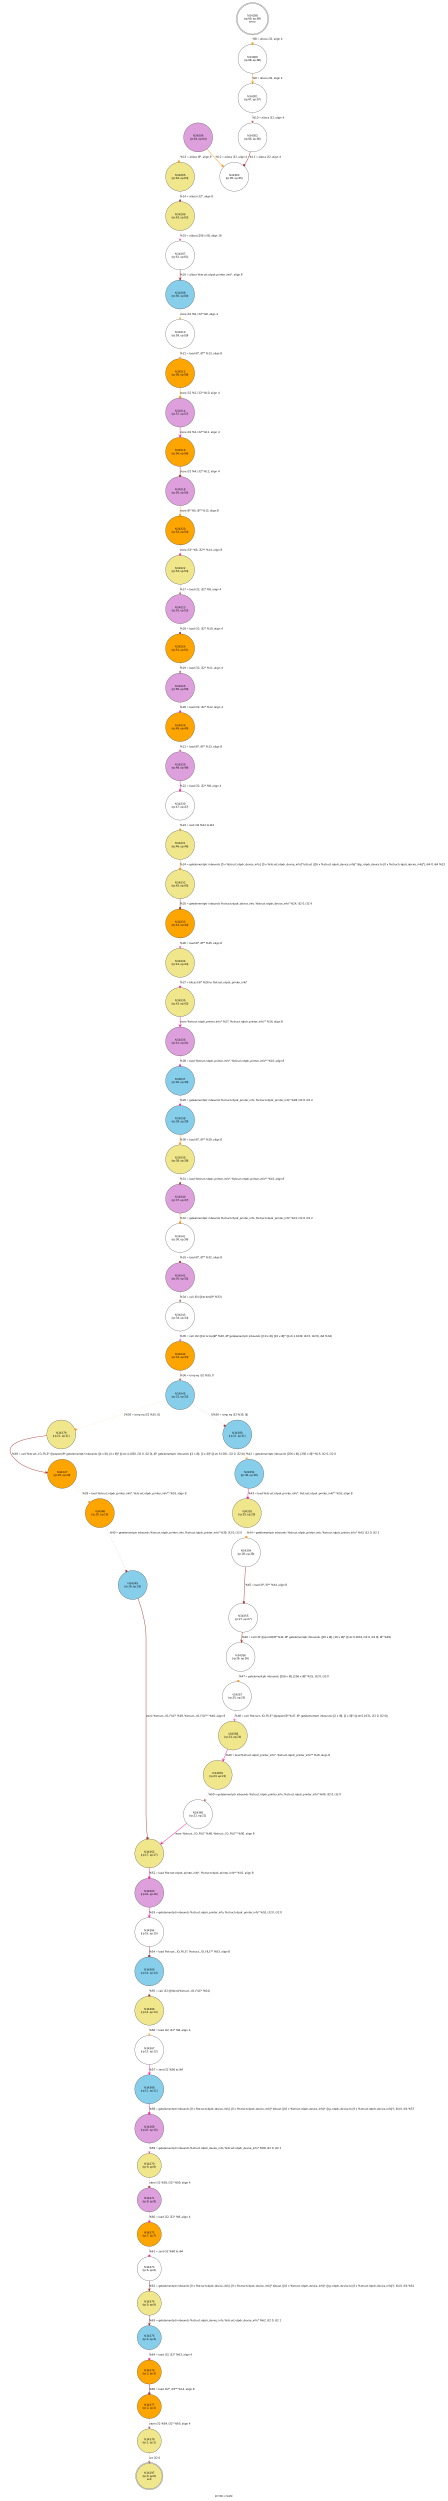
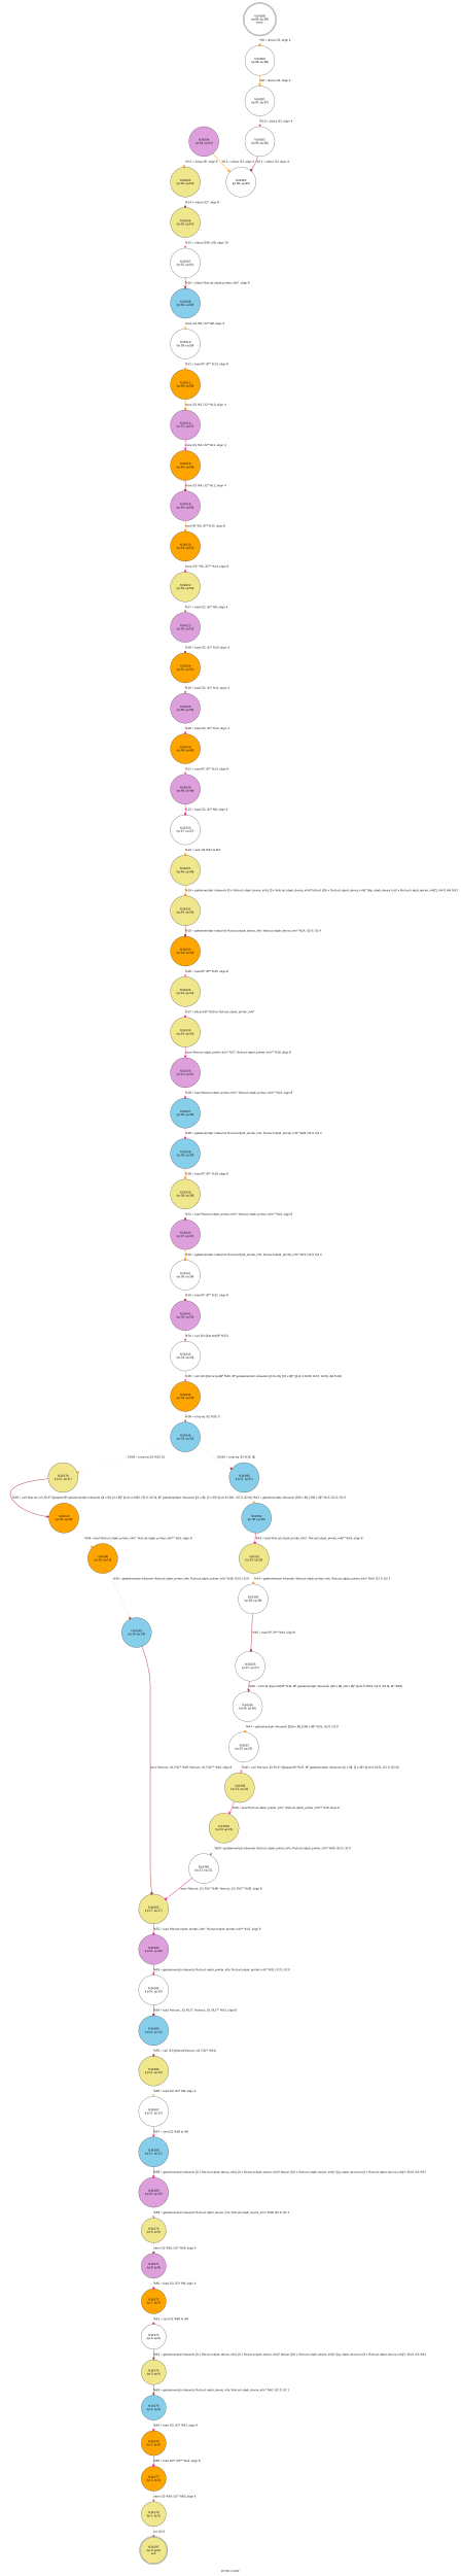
  digraph {
    fontname=Nunito
    label=printer_create
    node [fillcolor=khaki fontname=Nunito shape=circle style=filled]
    edge [arrowhead=box color=brown fontname=Nunito style=bold]
    n1 [label="N34297\n(rp:0, ep:0)\nexit" shape=doublecircle]
    n2 [fillcolor=white label="N34298\n(rp:69, ep:69)\nentry" shape=doublecircle]
    n3 [fillcolor=white label="N34300\n(rp:68, ep:68)"]
    n4 [fillcolor=white label="N34301\n(rp:67, ep:67)"]
    n5 [fillcolor=white label="N34302\n(rp:66, ep:66)"]
    n6 [fillcolor=white label="N34303\n(rp:65, ep:65)"]
    n7 [fillcolor=plum label="N34304\n(rp:64, ep:64)"]
    n8 [label="N34305\n(rp:63, ep:63)"]
    n9 [label="N34306\n(rp:62, ep:62)"]
    n10 [fillcolor=white label="N34307\n(rp:61, ep:61)"]
    n11 [fillcolor=skyblue label="N34308\n(rp:60, ep:60)"]
    n12 [fillcolor=white label="N34310\n(rp:59, ep:59)"]
    n13 [fillcolor=orange label="N34312\n(rp:58, ep:58)"]
    n14 [fillcolor=plum label="N34314\n(rp:57, ep:57)"]
    n15 [fillcolor=orange label="N34316\n(rp:56, ep:56)"]
    n16 [fillcolor=plum label="N34318\n(rp:55, ep:55)"]
    n17 [fillcolor=orange label="N34320\n(rp:54, ep:54)"]
    n18 [label="N34322\n(rp:53, ep:53)"]
    n19 [fillcolor=plum label="N34323\n(rp:52, ep:52)"]
    n20 [fillcolor=orange label="N34324\n(rp:51, ep:51)"]
    n21 [fillcolor=plum label="N34325\n(rp:50, ep:50)"]
    n22 [fillcolor=orange label="N34326\n(rp:49, ep:49)"]
    n23 [fillcolor=plum label="N34329\n(rp:48, ep:48)"]
    n24 [fillcolor=white label="N34330\n(rp:47, ep:47)"]
    n25 [label="N34331\n(rp:46, ep:46)"]
    n26 [label="N34332\n(rp:45, ep:45)"]
    n27 [fillcolor=orange label="N34333\n(rp:44, ep:44)"]
    n28 [label="N34334\n(rp:43, ep:43)"]
    n29 [label="N34335\n(rp:42, ep:42)"]
    n30 [fillcolor=plum label="N34336\n(rp:41, ep:41)"]
    n31 [fillcolor=skyblue label="N39337\n(rp:40, ep:40)"]
    n32 [fillcolor=skyblue label="N34338\n(rp:39, ep:39)"]
    n33 [label="N34339\n(rp:38, ep:38)"]
    n34 [fillcolor=plum label="N34340\n(rp:37, ep:37)"]
    n35 [fillcolor=white label="N34341\n(rp:36, ep:36)"]
    n36 [fillcolor=plum label="N34342\n(rp:35, ep:35)"]
    n37 [fillcolor=white label="N34343\n(rp:34, ep:34)"]
    n38 [fillcolor=orange label="N34344\n(rp:33, ep:33)"]
    n39 [fillcolor=skyblue label="N34345\n(rp:32, ep:32)"]
    n40 [label="N34379\n(rp:21, ep:21)"]
    n41 [fillcolor=skyblue label="N34380\n(rp:31, ep:31)"]
    n42 [fillcolor=orange label="N34347\n(rp:20, ep:20)"]
    n43 [fillcolor=skyblue label="N34352\n(rp:30, ep:30)"]
    n44 [fillcolor=orange label="N34348\n(rp:19, ep:19)"]
    n45 [label="N34353\n(rp:29, ep:29)"]
    n46 [fillcolor=skyblue label="N34349\n(rp:18, ep:18)"]
    n47 [label="N34362\n(rp:17, ep:17)"]
    n48 [fillcolor=plum label="N34363\n(rp:16, ep:16)"]
    n49 [fillcolor=white label="N34364\n(rp:15, ep:15)"]
    n50 [fillcolor=white label="N34354\n(rp:28, ep:28)"]
    n51 [fillcolor=white label="N34355\n(rp:27, ep:27)"]
    n52 [fillcolor=white label="N34356\n(rp:26, ep:26)"]
    n53 [fillcolor=white label="N34357\n(rp:25, ep:25)"]
    n54 [label="N34358\n(rp:24, ep:24)"]
    n55 [label="N34359\n(rp:23, ep:23)"]
    n56 [fillcolor=white label="N34360\n(rp:22, ep:22)"]
    n57 [fillcolor=skyblue label="N34365\n(rp:14, ep:14)"]
    n58 [label="N34366\n(rp:13, ep:13)"]
    n59 [fillcolor=white label="N34367\n(rp:12, ep:12)"]
    n60 [fillcolor=skyblue label="N34368\n(rp:11, ep:11)"]
    n61 [fillcolor=plum label="N34369\n(rp:10, ep:10)"]
    n62 [label="N34370\n(rp:9, ep:9)"]
    n63 [fillcolor=plum label="N34371\n(rp:8, ep:8)"]
    n64 [fillcolor=orange label="N34372\n(rp:7, ep:7)"]
    n65 [fillcolor=white label="N34373\n(rp:6, ep:6)"]
    n66 [label="N34374\n(rp:5, ep:5)"]
    n67 [fillcolor=skyblue label="N34375\n(rp:4, ep:4)"]
    n68 [fillcolor=orange label="N34376\n(rp:3, ep:3)"]
    n69 [fillcolor=orange label="N34377\n(rp:2, ep:2)"]
    n70 [label="N34378\n(rp:1, ep:1)"]
    n2 -> n3 [color=darkorange label="%8 = alloca i32, align 4" style=dotted]
    n3 -> n4 [arrowhead=vee color=darkorange label="%9 = alloca i32, align 4"]
    n4 -> n5 [arrowhead=vee label="%10 = alloca i32, align 4" style=dashed]
    n5 -> n6 [label="%11 = alloca i32, align 4"]
    n7 -> n6 [arrowhead=vee color=darkorange label="%12 = alloca i32, align 4"]
    n7 -> n8 [color=darkorange label="%13 = alloca i8*, align 8" style=dotted]
    n8 -> n9 [label="%14 = alloca i32*, align 8" style=dotted]
    n9 -> n10 [arrowhead=vee color=deeppink label="%15 = alloca [256 x i8], align 16" style=dotted]
    n10 -> n11 [arrowhead=vee label="%16 = alloca %struct.rdpdr_printer_info*, align 8"]
    n11 -> n12 [arrowhead=vee color=darkorange label="store i32 %0, i32* %8, align 4" style=dotted]
    n12 -> n13 [arrowhead=vee color=darkorange label="%21 = load i8*, i8** %13, align 8" style=dashed]
    n13 -> n14 [color=darkorange label="store i32 %2, i32* %10, align 4"]
    n14 -> n15 [arrowhead=vee color=deeppink label="store i32 %3, i32* %11, align 4"]
    n15 -> n16 [label="store i32 %4, i32* %12, align 4"]
    n16 -> n17 [color=darkorange label="store i8* %5, i8** %13, align 8"]
    n17 -> n18 [color=deeppink label="store i32* %6, i32** %14, align 8" style=dashed]
    n18 -> n19 [arrowhead=vee label="%17 = load i32, i32* %9, align 4" style=dashed]
    n19 -> n20 [label="%18 = load i32, i32* %10, align 4" style=dotted]
    n20 -> n21 [arrowhead=vee label="%19 = load i32, i32* %11, align 4" style=dashed]
    n21 -> n22 [color=deeppink label="%20 = load i32, i32* %12, align 4" style=dashed]
    n22 -> n23 [arrowhead=vee color=deeppink label="%21 = load i8*, i8** %13, align 8" style=dotted]
    n23 -> n24 [color=deeppink label="%22 = load i32, i32* %8, align 4"]
    n24 -> n25 [color=darkorange label="%23 = zext i32 %22 to i64" style=dotted]
    n25 -> n26 [color=darkorange label="%24 = getelementptr inbounds [0 x %struct.rdpdr_device_info], [0 x %struct.rdpdr_device_info]* bitcast ([16 x %struct.rdpdr_device_info]* @g_rdpdr_device to [0 x %struct.rdpdr_device_info]*), i64 0, i64 %23"]
    n26 -> n27 [label="%25 = getelementptr inbounds %struct.rdpdr_device_info, %struct.rdpdr_device_info* %24, i32 0, i32 4"]
    n27 -> n28 [arrowhead=vee color=deeppink label="%26 = load i8*, i8** %25, align 8" style=dotted]
    n28 -> n29 [color=deeppink label="%27 = bitcast i8* %26 to %struct.rdpdr_printer_info*" style=dotted]
    n29 -> n30 [arrowhead=vee color=deeppink label="store %struct.rdpdr_printer_info* %27, %struct.rdpdr_printer_info** %16, align 8"]
    n30 -> n31 [color=deeppink label="%28 = load %struct.rdpdr_printer_info*, %struct.rdpdr_printer_info** %16, align 8" style=dashed]
    n31 -> n32 [color=deeppink label="%29 = getelementptr inbounds %struct.rdpdr_printer_info, %struct.rdpdr_printer_info* %28, i32 0, i32 2" style=dashed]
    n32 -> n33 [arrowhead=vee color=darkorange label="%30 = load i8*, i8** %29, align 8"]
    n33 -> n34 [label="%31 = load %struct.rdpdr_printer_info*, %struct.rdpdr_printer_info** %16, align 8" style=dotted]
    n34 -> n35 [color=darkorange label="%32 = getelementptr inbounds %struct.rdpdr_printer_info, %struct.rdpdr_printer_info* %31, i32 0, i32 2"]
    n35 -> n36 [label="%33 = load i8*, i8** %32, align 8" style=dotted]
    n36 -> n37 [arrowhead=vee label="%34 = call i64 @strlen(i8* %33)" style=dashed]
    n37 -> n38 [arrowhead=vee color=deeppink label="%35 = call i32 @strncmp(i8* %30, i8* getelementptr inbounds ([10 x i8], [10 x i8]* @.str.1.1029, i32 0, i32 0), i64 %34)" style=dashed]
    n38 -> n39 [arrowhead=vee label="%36 = icmp eq i32 %35, 0" style=dashed]
    n39 -> n40 [color=darkorange label="[%36 = icmp eq i32 %35, 0]" style=dotted]
    n39 -> n41 [label="[!(%36 = icmp eq i32 %35, 0)]" style=dotted]
    n40 -> n42 [arrowhead=vee label="%38 = call %struct._IO_FILE* @popen(i8* getelementptr inbounds ([4 x i8], [4 x i8]* @.str.4.1030, i32 0, i32 0), i8* getelementptr inbounds ([2 x i8], [2 x i8]* @.str.5.1031, i32 0, i32 0))"]
    n41 -> n43 [arrowhead=vee color=darkorange label="%42 = getelementptr inbounds [256 x i8], [256 x i8]* %15, i32 0, i32 0" style=dashed]
    n42 -> n44 [color=darkorange label="%39 = load %struct.rdpdr_printer_info*, %struct.rdpdr_printer_info** %16, align 8" style=dotted]
    n43 -> n45 [color=deeppink label="%43 = load %struct.rdpdr_printer_info*, %struct.rdpdr_printer_info** %16, align 8"]
    n44 -> n46 [label="%40 = getelementptr inbounds %struct.rdpdr_printer_info, %struct.rdpdr_printer_info* %39, i32 0, i32 0" style=dotted]
    n45 -> n50 [color=darkorange label="%44 = getelementptr inbounds %struct.rdpdr_printer_info, %struct.rdpdr_printer_info* %43, i32 0, i32 2" style=dashed]
    n46 -> n47 [label="store %struct._IO_FILE* %38, %struct._IO_FILE** %40, align 8"]
    n47 -> n48 [color=deeppink label="%52 = load %struct.rdpdr_printer_info*, %struct.rdpdr_printer_info** %16, align 8"]
    n48 -> n49 [arrowhead=vee color=deeppink label="%53 = getelementptr inbounds %struct.rdpdr_printer_info, %struct.rdpdr_printer_info* %52, i32 0, i32 0"]
    n49 -> n57 [label="%54 = load %struct._IO_FILE*, %struct._IO_FILE** %53, align 8"]
    n50 -> n51 [label="%45 = load i8*, i8** %44, align 8"]
    n51 -> n52 [arrowhead=vee label="%46 = call i32 @sprintf(i8* %42, i8* getelementptr inbounds ([10 x i8], [10 x i8]* @.str.6.1032, i32 0, i32 0), i8* %45)"]
    n52 -> n53 [color=darkorange label="%47 = getelementptr inbounds [256 x i8], [256 x i8]* %15, i32 0, i32 0" style=dotted]
    n53 -> n54 [arrowhead=vee color=deeppink label="%48 = call %struct._IO_FILE* @popen(i8* %47, i8* getelementptr inbounds ([2 x i8], [2 x i8]* @.str.5.1031, i32 0, i32 0))" style=dashed]
    n54 -> n55 [arrowhead=vee color=deeppink label="%49 = load %struct.rdpdr_printer_info*, %struct.rdpdr_printer_info** %16, align 8"]
    n55 -> n56 [arrowhead=vee label="%50 = getelementptr inbounds %struct.rdpdr_printer_info, %struct.rdpdr_printer_info* %49, i32 0, i32 0" style=dotted]
-   n56 -> n47 [arrowhead=vee color=deeppink label="store %struct._IO_FILE* %48, %struct._IO_FILE** %50, align 8"]
+   n56 -> n47 [color=deeppink label="store %struct._IO_FILE* %48, %struct._IO_FILE** %50, align 8"]
    n57 -> n58 [label="%55 = call i32 @fileno(%struct._IO_FILE* %54)" style=dotted]
    n58 -> n59 [arrowhead=vee color=darkorange label="%56 = load i32, i32* %8, align 4" style=dashed]
    n59 -> n60 [arrowhead=vee color=deeppink label="%57 = zext i32 %56 to i64"]
    n60 -> n61 [color=deeppink label="%58 = getelementptr inbounds [0 x %struct.rdpdr_device_info], [0 x %struct.rdpdr_device_info]* bitcast ([16 x %struct.rdpdr_device_info]* @g_rdpdr_device to [0 x %struct.rdpdr_device_info]*), i64 0, i64 %57"]
    n61 -> n62 [arrowhead=vee color=deeppink label="%59 = getelementptr inbounds %struct.rdpdr_device_info, %struct.rdpdr_device_info* %58, i32 0, i32 1" style=dotted]
    n62 -> n63 [label="store i32 %55, i32* %59, align 4" style=dashed]
    n63 -> n64 [color=deeppink label="%60 = load i32, i32* %8, align 4" style=dashed]
    n64 -> n65 [color=deeppink label="%61 = zext i32 %60 to i64" style=dashed]
    n65 -> n66 [arrowhead=vee label="%62 = getelementptr inbounds [0 x %struct.rdpdr_device_info], [0 x %struct.rdpdr_device_info]* bitcast ([16 x %struct.rdpdr_device_info]* @g_rdpdr_device to [0 x %struct.rdpdr_device_info]*), i64 0, i64 %61"]
    n66 -> n67 [arrowhead=vee label="%63 = getelementptr inbounds %struct.rdpdr_device_info, %struct.rdpdr_device_info* %62, i32 0, i32 1"]
    n67 -> n68 [color=deeppink label="%64 = load i32, i32* %63, align 4" style=dashed]
-   n68 -> n69 [label="%65 = load i32*, i32** %14, align 8"]
+   n68 -> n69 [color=deeppink label="%65 = load i32*, i32** %14, align 8"]
    n69 -> n70 [arrowhead=vee label="store i32 %64, i32* %65, align 4" style=dashed]
    n70 -> n1 [arrowhead=vee label="ret i32 0" style=dashed]
  }
